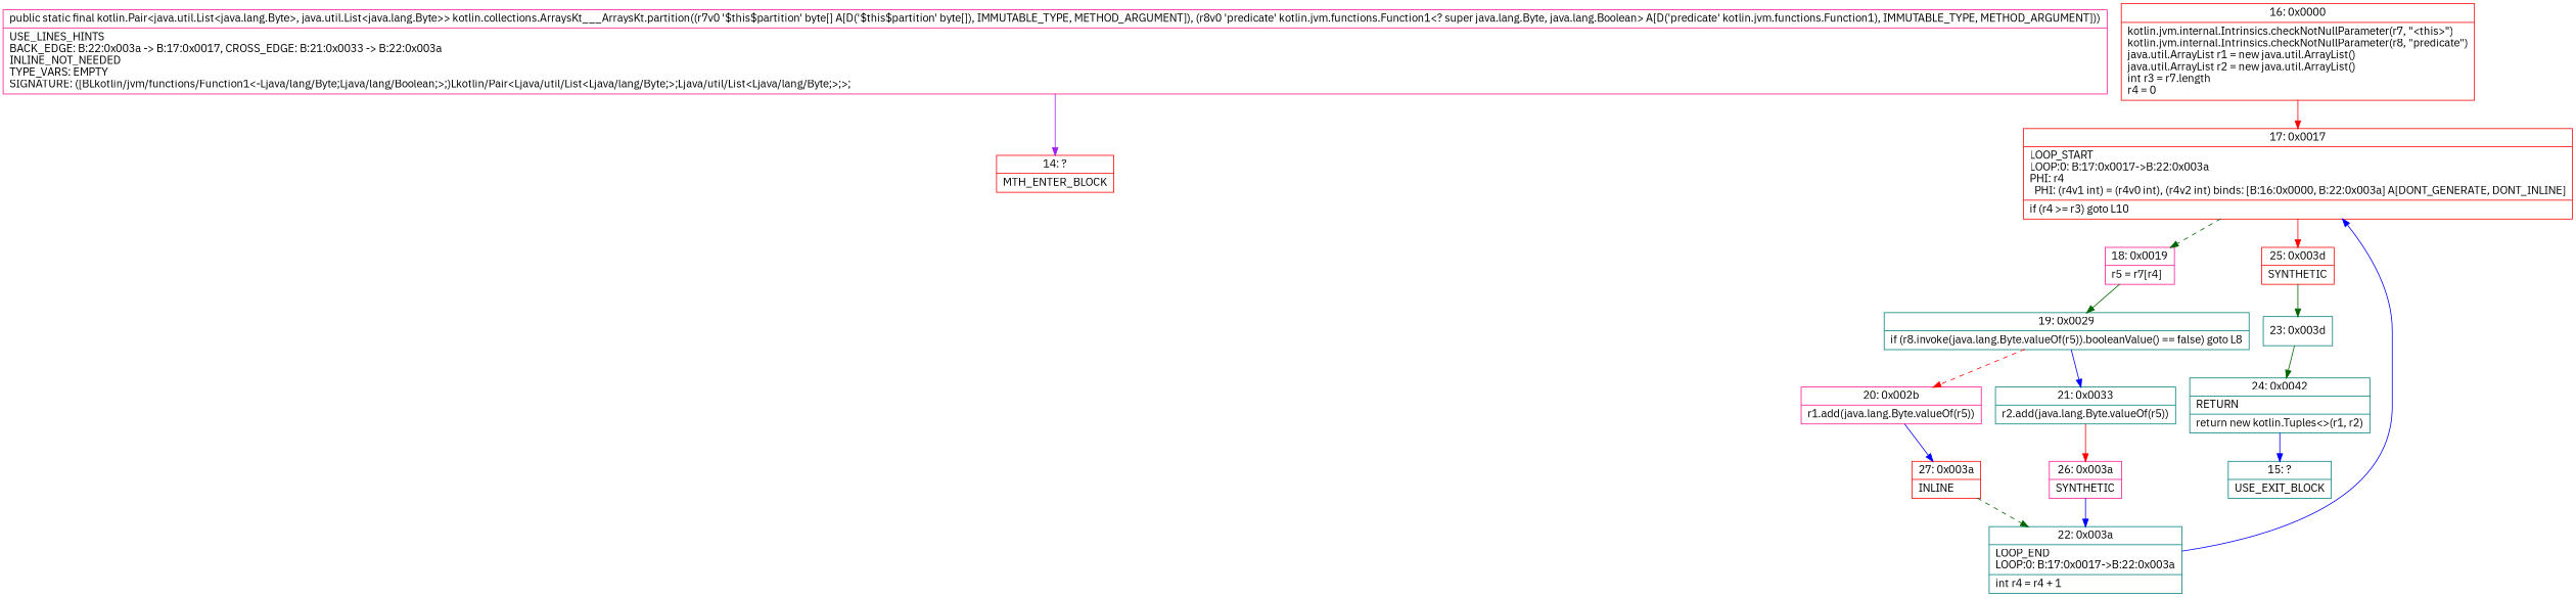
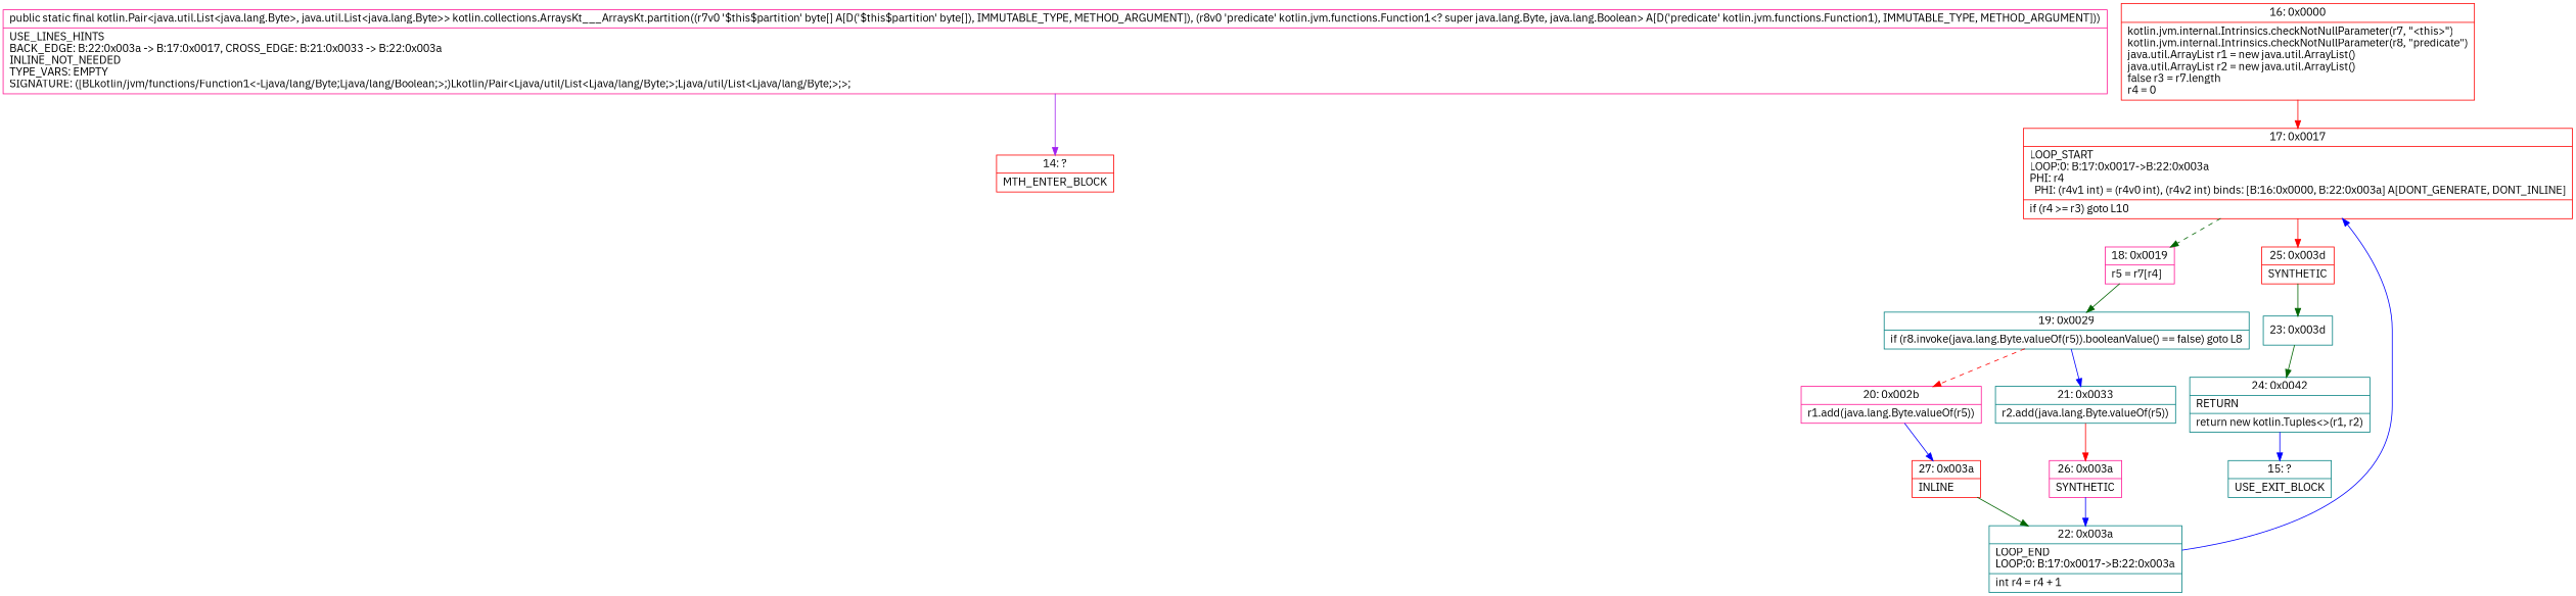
  digraph {
    fontname="IBM Plex Sans"
    node [color=teal fontname="IBM Plex Sans" shape=record]
    edge [color=darkgreen fontname="IBM Plex Sans"]
    n1 [color=red label="{14\:\ ?|MTH_ENTER_BLOCK\l}"]
-   n2 [color=red label="{16\:\ 0x0000|kotlin.jvm.internal.Intrinsics.checkNotNullParameter(r7, \"\<this\>\")\lkotlin.jvm.internal.Intrinsics.checkNotNullParameter(r8, \"predicate\")\ljava.util.ArrayList r1 = new java.util.ArrayList()\ljava.util.ArrayList r2 = new java.util.ArrayList()\lint r3 = r7.length\lr4 = 0\l}"]
+   n2 [color=red label="{16\:\ 0x0000|kotlin.jvm.internal.Intrinsics.checkNotNullParameter(r7, \"\<this\>\")\lkotlin.jvm.internal.Intrinsics.checkNotNullParameter(r8, \"predicate\")\ljava.util.ArrayList r1 = new java.util.ArrayList()\ljava.util.ArrayList r2 = new java.util.ArrayList()\lfalse r3 = r7.length\lr4 = 0\l}"]
    n3 [color=red label="{17\:\ 0x0017|LOOP_START\lLOOP:0: B:17:0x0017\-\>B:22:0x003a\lPHI: r4 \l  PHI: (r4v1 int) = (r4v0 int), (r4v2 int) binds: [B:16:0x0000, B:22:0x003a] A[DONT_GENERATE, DONT_INLINE]\l|if (r4 \>= r3) goto L10\l}"]
    n4 [color=deeppink label="{18\:\ 0x0019|r5 = r7[r4]\l}"]
    n5 [color=red label="{25\:\ 0x003d|SYNTHETIC\l}"]
    n6 [label="{19\:\ 0x0029|if (r8.invoke(java.lang.Byte.valueOf(r5)).booleanValue() == false) goto L8\l}"]
    n7 [label="{23\:\ 0x003d}"]
    n8 [color=deeppink label="{20\:\ 0x002b|r1.add(java.lang.Byte.valueOf(r5))\l}"]
    n9 [label="{21\:\ 0x0033|r2.add(java.lang.Byte.valueOf(r5))\l}"]
    n10 [color=red label="{27\:\ 0x003a|INLINE\l}"]
    n11 [color=deeppink label="{26\:\ 0x003a|SYNTHETIC\l}"]
    n12 [label="{22\:\ 0x003a|LOOP_END\lLOOP:0: B:17:0x0017\-\>B:22:0x003a\l|int r4 = r4 + 1\l}"]
    n13 [label="{24\:\ 0x0042|RETURN\l|return new kotlin.Tuples\<\>(r1, r2)\l}"]
    n14 [label="{15\:\ ?|USE_EXIT_BLOCK\l}"]
    n15 [color=deeppink label="{public static final kotlin.Pair\<java.util.List\<java.lang.Byte\>, java.util.List\<java.lang.Byte\>\> kotlin.collections.ArraysKt___ArraysKt.partition((r7v0 '$this$partition' byte[] A[D('$this$partition' byte[]), IMMUTABLE_TYPE, METHOD_ARGUMENT]), (r8v0 'predicate' kotlin.jvm.functions.Function1\<? super java.lang.Byte, java.lang.Boolean\> A[D('predicate' kotlin.jvm.functions.Function1), IMMUTABLE_TYPE, METHOD_ARGUMENT]))  | USE_LINES_HINTS\lBACK_EDGE: B:22:0x003a \-\> B:17:0x0017, CROSS_EDGE: B:21:0x0033 \-\> B:22:0x003a\lINLINE_NOT_NEEDED\lTYPE_VARS: EMPTY\lSIGNATURE: ([BLkotlin\/jvm\/functions\/Function1\<\-Ljava\/lang\/Byte;Ljava\/lang\/Boolean;\>;)Lkotlin\/Pair\<Ljava\/util\/List\<Ljava\/lang\/Byte;\>;Ljava\/util\/List\<Ljava\/lang\/Byte;\>;\>;\l}"]
    n2 -> n3 [color=red]
    n3 -> n4 [style=dashed]
    n3 -> n5 [color=red]
    n4 -> n6
    n5 -> n7
    n6 -> n8 [color=red style=dashed]
    n6 -> n9 [color=blue]
    n7 -> n13
    n8 -> n10 [color=blue]
    n9 -> n11 [color=red]
-   n10 -> n12 [style=dashed]
+   n10 -> n12
    n11 -> n12 [color=blue]
    n12 -> n3 [color=blue]
    n13 -> n14 [color=blue]
    n15 -> n1 [color=purple]
  }
